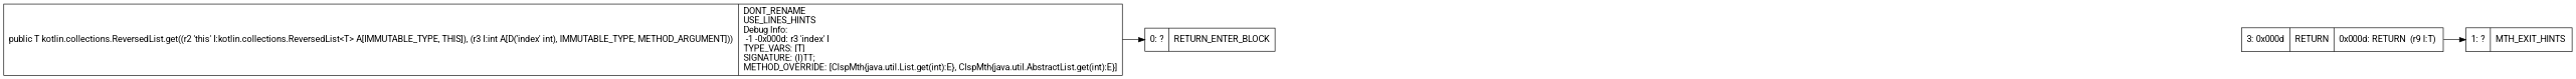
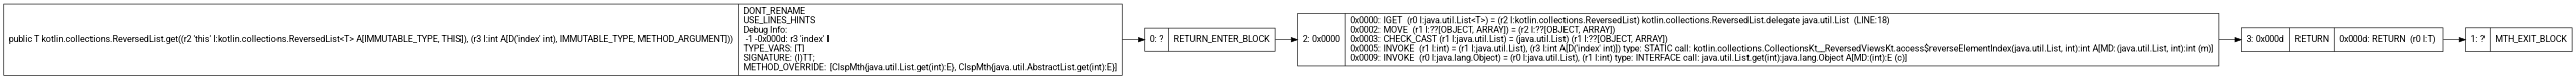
  digraph {
    fontname=Roboto
    rankdir=LR
    node [fontname=Roboto shape=record]
    edge [fontname=Roboto]
    n1 [label="{0\:\ ?|RETURN_ENTER_BLOCK\l}"]
-   n3 [label="{3\:\ 0x000d|RETURN\l|0x000d: RETURN  (r9 I:T) \l}"]
-   n4 [label="{1\:\ ?|MTH_EXIT_HINTS\l}"]
+   n2 [label="{2\:\ 0x0000|0x0000: IGET  (r0 I:java.util.List\<T\>) = (r2 I:kotlin.collections.ReversedList) kotlin.collections.ReversedList.delegate java.util.List  (LINE:18)\l0x0002: MOVE  (r1 I:??[OBJECT, ARRAY]) = (r2 I:??[OBJECT, ARRAY]) \l0x0003: CHECK_CAST (r1 I:java.util.List) = (java.util.List) (r1 I:??[OBJECT, ARRAY]) \l0x0005: INVOKE  (r1 I:int) = (r1 I:java.util.List), (r3 I:int A[D('index' int)]) type: STATIC call: kotlin.collections.CollectionsKt__ReversedViewsKt.access$reverseElementIndex(java.util.List, int):int A[MD:(java.util.List, int):int (m)]\l0x0009: INVOKE  (r0 I:java.lang.Object) = (r0 I:java.util.List), (r1 I:int) type: INTERFACE call: java.util.List.get(int):java.lang.Object A[MD:(int):E (c)]\l}"]
+   n3 [label="{3\:\ 0x000d|RETURN\l|0x000d: RETURN  (r0 I:T) \l}"]
+   n4 [label="{1\:\ ?|MTH_EXIT_BLOCK\l}"]
    n5 [label="{public T kotlin.collections.ReversedList.get((r2 'this' I:kotlin.collections.ReversedList\<T\> A[IMMUTABLE_TYPE, THIS]), (r3 I:int A[D('index' int), IMMUTABLE_TYPE, METHOD_ARGUMENT]))  | DONT_RENAME\lUSE_LINES_HINTS\lDebug Info:\l  \-1 \-0x000d: r3 'index' I\lTYPE_VARS: [T]\lSIGNATURE: (I)TT;\lMETHOD_OVERRIDE: [ClspMth\{java.util.List.get(int):E\}, ClspMth\{java.util.AbstractList.get(int):E\}]\l}"]
+   n1 -> n2
+   n2 -> n3
    n3 -> n4
    n5 -> n1
  }
